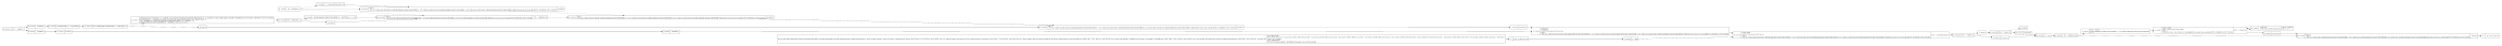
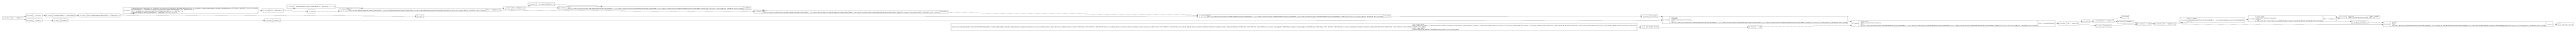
  digraph {
    fontname="Playfair Display"
    rankdir=LR
    node [fontname="Playfair Display" shape=record]
    edge [fontname="Playfair Display"]
    n1 [label="{37\:\ ?|MTH_ENTER_BLOCK\l}"]
    n2 [label="{39\:\ 0x0000|r7 = null\l}"]
    n3 [label="{40\:\ 0x0004|LOOP_START\lLOOP:0: B:40:0x0004\-\>B:70:0x0004\lPHI: r7 \l  PHI: (r7v1 'values' java.util.ArrayList\<android.animation.PropertyValuesHolder\>) = (r7v0 'values' java.util.ArrayList\<android.animation.PropertyValuesHolder\>), (r7v2 'values' java.util.ArrayList\<android.animation.PropertyValuesHolder\>) binds: [B:39:0x0000, B:70:0x0004] A[DONT_GENERATE, DONT_INLINE]\l|int r0 = r20.getEventType()\l}"]
    n4 [label="{41\:\ 0x000a|if (r0 == 3) goto L36\l}"]
    n5 [label="{42\:\ 0x000c}"]
    n6 [label="{67\:\ 0x0071|SYNTHETIC\l}"]
    n7 [label="{43\:\ 0x000d|if (r0 == 1) goto L27\l}"]
    n8 [label="{60\:\ 0x0071|r0 = null\l}"]
    n9 [label="{44\:\ 0x000f}"]
    n10 [label="{68\:\ 0x0071|SYNTHETIC\l}"]
    n11 [label="{45\:\ 0x0010|if (r0 == 2) goto L8\l}"]
    n12 [label="{66\:\ 0x0016|SYNTHETIC\l}"]
    n13 [label="{69\:\ 0x0012|SYNTHETIC\l}"]
    n14 [label="{47\:\ 0x0016|java.lang.String r10 = r20.getName()\l}"]
    n15 [label="{46\:\ 0x0012|r20.next()\l}"]
    n16 [label="{48\:\ 0x0020|if (r10.equals(\"propertyValuesHolder\") == false) goto L23\l}"]
    n17 [label="{49\:\ 0x0022|android.content.res.TypedArray r14 = androidx.core.content.res.TypedArrayUtils.obtainAttributes(r18, r19, r21, androidx.vectordrawable.graphics.drawable.AndroidResources.STYLEABLE_PROPERTY_VALUES_HOLDER)\ljava.lang.String r15 = androidx.core.content.res.TypedArrayUtils.getNamedString(r14, r20, \"propertyName\", 3)\lint r5 = androidx.core.content.res.TypedArrayUtils.getNamedInt(r14, r20, \"valueType\", 2, 4)\landroid.animation.PropertyValuesHolder r0 = loadPvh(r17, r18, r19, r20, r15, r5)\l}"]
    n18 [label="{58\:\ 0x0067}"]
    n19 [label="{50\:\ 0x004a|if (r0 != null) goto L22\l}"]
    n20 [label="{59\:\ 0x006d|PHI: r7 \l  PHI: (r7v3 'values' java.util.ArrayList\<android.animation.PropertyValuesHolder\>) = (r7v1 'values' java.util.ArrayList\<android.animation.PropertyValuesHolder\>), (r7v4 'values' java.util.ArrayList\<android.animation.PropertyValuesHolder\>) binds: [B:58:0x0067, B:57:0x0063] A[DONT_GENERATE, DONT_INLINE]\l|r20.next()\l}"]
    n21 [label="{51\:\ 0x004c|android.animation.PropertyValuesHolder r0 = getPVH(r14, r5, 0, 1, r15)\l}"]
    n22 [label="{52\:\ 0x0054}"]
    n23 [label="{53\:\ 0x0056|PHI: r0 \l  PHI: (r0v8 'pvh' android.animation.PropertyValuesHolder) = (r0v7 'pvh' android.animation.PropertyValuesHolder), (r0v9 'pvh' android.animation.PropertyValuesHolder) binds: [B:52:0x0054, B:51:0x004c] A[DONT_GENERATE, DONT_INLINE]\l|if (r0 == null) goto L18\l}"]
    n24 [label="{54\:\ 0x0058|if (r7 != null) goto L17\l}"]
    n25 [label="{57\:\ 0x0063|PHI: r7 \l  PHI: (r7v4 'values' java.util.ArrayList\<android.animation.PropertyValuesHolder\>) = (r7v1 'values' java.util.ArrayList\<android.animation.PropertyValuesHolder\>), (r7v5 'values' java.util.ArrayList\<android.animation.PropertyValuesHolder\>) binds: [B:53:0x0056, B:56:0x0060] A[DONT_GENERATE, DONT_INLINE]\l|r14.recycle()\l}"]
    n26 [label="{55\:\ 0x005a|r7 = new java.util.ArrayList\<\>()\l}"]
    n27 [label="{56\:\ 0x0060|PHI: r7 \l  PHI: (r7v5 'values' java.util.ArrayList\<android.animation.PropertyValuesHolder\>) = (r7v1 'values' java.util.ArrayList\<android.animation.PropertyValuesHolder\>), (r7v6 'values' java.util.ArrayList\<android.animation.PropertyValuesHolder\>) binds: [B:54:0x0058, B:55:0x005a] A[DONT_GENERATE, DONT_INLINE]\l|r7.add(r0)\l}"]
    n28 [label="{71\:\ 0x0004|SYNTHETIC\l}"]
    n29 [label="{70\:\ 0x0004|LOOP_END\lSYNTHETIC\lLOOP:0: B:40:0x0004\-\>B:70:0x0004\lPHI: r7 \l  PHI: (r7v2 'values' java.util.ArrayList\<android.animation.PropertyValuesHolder\>) = (r7v1 'values' java.util.ArrayList\<android.animation.PropertyValuesHolder\>), (r7v3 'values' java.util.ArrayList\<android.animation.PropertyValuesHolder\>) binds: [B:72:0x0004, B:71:0x0004] A[DONT_GENERATE, DONT_INLINE]\l}"]
    n30 [label="{72\:\ 0x0004|SYNTHETIC\l}"]
    n31 [label="{61\:\ 0x0078|if (r7 == null) goto L34\l}"]
    n32 [label="{62\:\ 0x007a|int r1 = r7.size()\landroid.animation.PropertyValuesHolder[] r0 = new android.animation.PropertyValuesHolder[r1]\lr2 = 0\l}"]
    n33 [label="{65\:\ 0x008e|RETURN\lPHI: r0 \l  PHI: (r0v3 'valuesArray' android.animation.PropertyValuesHolder[]) = (r0v2 'valuesArray' android.animation.PropertyValuesHolder[]), (r0v4 'valuesArray' android.animation.PropertyValuesHolder[]) binds: [B:61:0x0078, B:73:0x008e] A[DONT_GENERATE, DONT_INLINE]\l|return r0\l}"]
    n34 [label="{63\:\ 0x0081|LOOP_START\lLOOP:1: B:63:0x0081\-\>B:64:0x0083\lEND: r2 \l  PHI: (r2v1 'i' int) = (r2v0 'i' int), (r2v2 'i' int) binds: [B:62:0x007a, B:64:0x0083] A[DONT_GENERATE, DONT_INLINE]\l|if (r2 \>= r1) goto L33\l}"]
    n35 [label="{38\:\ ?|MTH_EXIT_BLOCK\l}"]
    n36 [label="{64\:\ 0x0083|LOOP_END\lLOOP:1: B:63:0x0081\-\>B:64:0x0083\l|r0[r2] = r7.get(r2)\lint r2 = r2 + 1\l}"]
    n37 [label="{73\:\ 0x008e|SYNTHETIC\l}"]
    n38 [label="{private static android.animation.PropertyValuesHolder[] androidx.vectordrawable.graphics.drawable.AnimatorInflaterCompat.loadValues((r17v0 'context' android.content.Context A[D('context' android.content.Context), IMMUTABLE_TYPE, METHOD_ARGUMENT]), (r18v0 'res' android.content.res.Resources A[D('res' android.content.res.Resources), IMMUTABLE_TYPE, METHOD_ARGUMENT]), (r19v0 'theme' android.content.res.Resources$Theme A[D('theme' android.content.res.Resources$Theme), IMMUTABLE_TYPE, METHOD_ARGUMENT]), (r20v0 'parser' org.xmlpull.v1.XmlPullParser A[D('parser' org.xmlpull.v1.XmlPullParser), IMMUTABLE_TYPE, METHOD_ARGUMENT]), (r21v0 'attrs' android.util.AttributeSet A[D('attrs' android.util.AttributeSet), IMMUTABLE_TYPE, METHOD_ARGUMENT]))  | USE_LINES_HINTS\lBACK_EDGE: B:46:0x0012 \-\> B:40:0x0004, BACK_EDGE: B:59:0x006d \-\> B:40:0x0004, CROSS_EDGE: B:54:0x0058 \-\> B:56:0x0060, CROSS_EDGE: B:53:0x0056 \-\> B:57:0x0063, CROSS_EDGE: B:52:0x0054 \-\> B:53:0x0056, CROSS_EDGE: B:58:0x0067 \-\> B:59:0x006d, BACK_EDGE: B:64:0x0083 \-\> B:63:0x0081, CROSS_EDGE: B:61:0x0078 \-\> B:65:0x008e, CROSS_EDGE: B:41:0x000a \-\> B:60:0x0071\lINLINE_NOT_NEEDED\lTYPE_VARS: EMPTY\lEXCEPTIONS:[Lorg\/xmlpull\/v1\/XmlPullParserException;, Ljava\/io\/IOException;]\l}"]
    n1 -> n2
    n2 -> n3
    n3 -> n4
    n4 -> n5 [style=dashed]
    n4 -> n6
    n5 -> n7
    n6 -> n8
    n7 -> n9 [style=dashed]
    n7 -> n10
    n8 -> n31
    n10 -> n8
    n11 -> n12
    n11 -> n13 [style=dashed]
    n12 -> n14
    n13 -> n15
    n14 -> n16
    n15 -> n30
    n16 -> n17 [style=dashed]
    n16 -> n18
    n17 -> n19
    n18 -> n20
    n19 -> n21 [style=dashed]
    n19 -> n22
    n20 -> n28
    n21 -> n23
    n22 -> n23
-   n24 -> n23 [style=dashed]
+   n23 -> n24 [style=dashed]
    n23 -> n25
    n24 -> n26 [style=dashed]
    n24 -> n27
    n25 -> n20
    n26 -> n27
    n27 -> n25 [style=dashed]
    n28 -> n29
    n29 -> n3
    n30 -> n29
    n31 -> n32 [style=dashed]
    n31 -> n33
    n32 -> n34
    n33 -> n35
    n34 -> n36 [style=dashed]
    n34 -> n37
    n36 -> n34
    n37 -> n33
    n38 -> n1
  }
